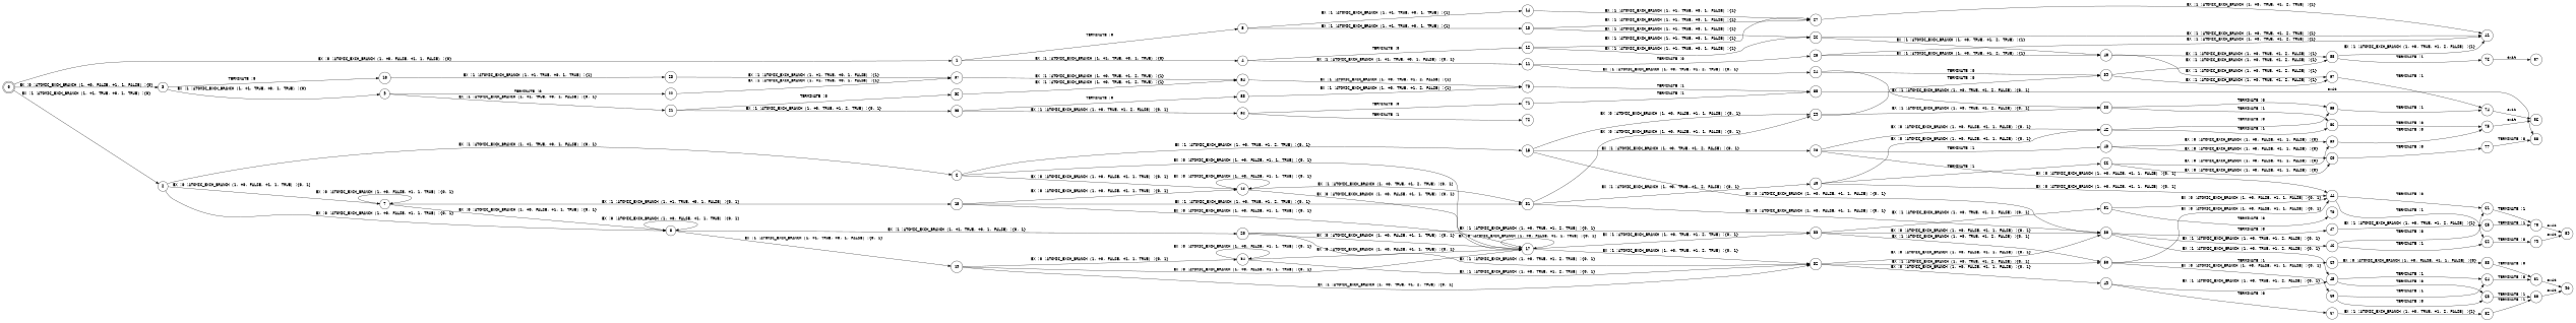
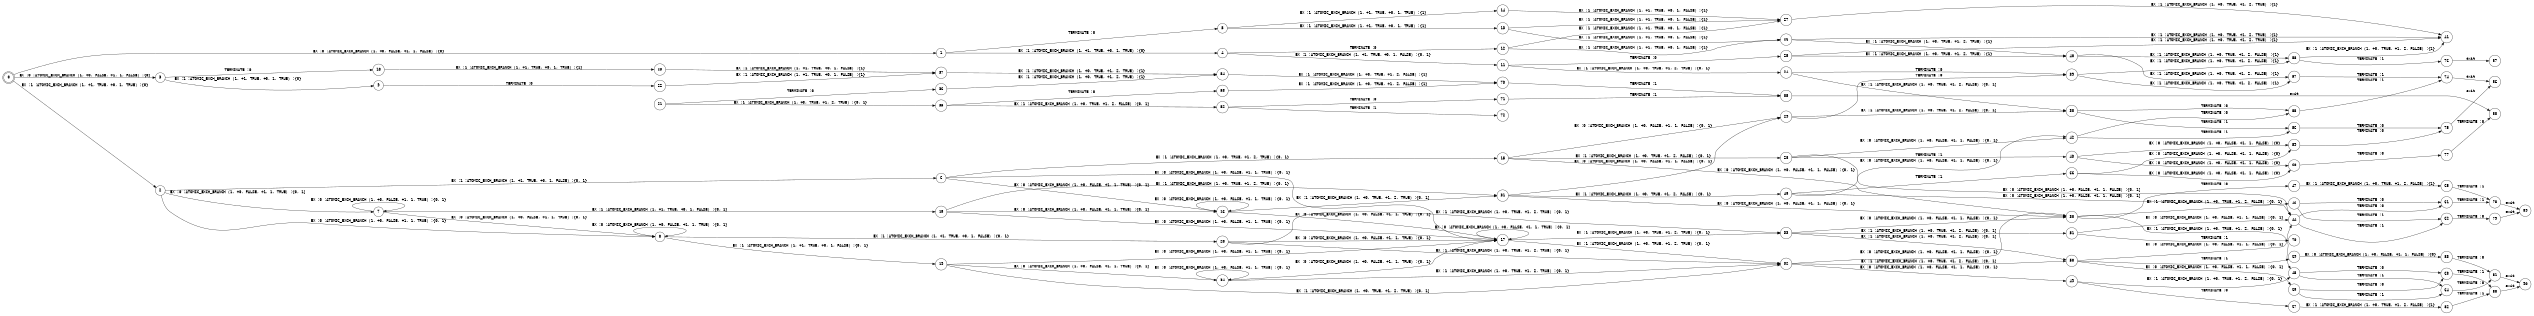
  digraph {
    fontname="DejaVu Sans Mono"
    rankdir=LR
    node [fontname="DejaVu Sans Mono" shape=circle]
    edge [fontname="DejaVu Sans Mono"]
    0 [peripheries=2]
    1
    2
    3
    4
    5
    6
    7
    8
    9
    10
    11
    12
    13
    14
    15
    16
    17
    18
    19
    20
    21
    22
    23
    24
    25
    26
    27
    28
    29
    30
    31
    32
    33
    34
    35
    36
    37
    38
    39
    40
    41
    42
    43
    44
    45
    46
    47
    48
    49
    50
    51
    52
    53
    54
    55
    56
    57
    58
    59
    60
    61
    62
    63
    64
    65
    66
    67
    68
    69
    70
    71
    72
    73
    74
    75
    76
    77
    78
    79
    80
    81
    82
    83
    85
    86
    87
    88
    89
    90
    0 -> 1 [label="EX !0 !ATOMIC_EXCH_BRANCH (1, +0, FALSE, +1, 1, FALSE) !{0}"]
    0 -> 2 [label="EX !1 !ATOMIC_EXCH_BRANCH (1, +1, TRUE, +0, 1, TRUE) !{0}"]
    0 -> 3 [label="EX !0 !ATOMIC_EXCH_BRANCH (1, +0, FALSE, +1, 1, FALSE) !{0}"]
    1 -> 4 [label="EX !1 !ATOMIC_EXCH_BRANCH (1, +1, TRUE, +0, 1, TRUE) !{0}"]
    1 -> 5 [label="TERMINATE !0"]
    2 -> 6 [label="EX !1 !ATOMIC_EXCH_BRANCH (1, +1, TRUE, +0, 1, FALSE) !{0, 1}"]
    2 -> 7 [label="EX !0 !ATOMIC_EXCH_BRANCH (1, +0, FALSE, +1, 1, TRUE) !{0, 1}"]
    2 -> 8 [label="EX !0 !ATOMIC_EXCH_BRANCH (1, +0, FALSE, +1, 1, TRUE) !{0, 1}"]
    3 -> 9 [label="EX !1 !ATOMIC_EXCH_BRANCH (1, +1, TRUE, +0, 1, TRUE) !{0}"]
    3 -> 10 [label="TERMINATE !0"]
    4 -> 11 [label="EX !1 !ATOMIC_EXCH_BRANCH (1, +1, TRUE, +0, 1, FALSE) !{0, 1}"]
    4 -> 12 [label="TERMINATE !0"]
    5 -> 13 [label="EX !1 !ATOMIC_EXCH_BRANCH (1, +1, TRUE, +0, 1, TRUE) !{1}"]
    5 -> 14 [label="EX !1 !ATOMIC_EXCH_BRANCH (1, +1, TRUE, +0, 1, TRUE) !{1}"]
    6 -> 15 [label="EX !1 !ATOMIC_EXCH_BRANCH (1, +0, TRUE, +1, 2, TRUE) !{0, 1}"]
    6 -> 16 [label="EX !0 !ATOMIC_EXCH_BRANCH (1, +0, FALSE, +1, 1, TRUE) !{0, 1}"]
    6 -> 17 [label="EX !0 !ATOMIC_EXCH_BRANCH (1, +0, FALSE, +1, 1, TRUE) !{0, 1}"]
    7 -> 7 [label="EX !0 !ATOMIC_EXCH_BRANCH (1, +0, FALSE, +1, 1, TRUE) !{0, 1}"]
    7 -> 8 [label="EX !0 !ATOMIC_EXCH_BRANCH (1, +0, FALSE, +1, 1, TRUE) !{0, 1}"]
    7 -> 18 [label="EX !1 !ATOMIC_EXCH_BRANCH (1, +1, TRUE, +0, 1, FALSE) !{0, 1}"]
    8 -> 8 [label="EX !0 !ATOMIC_EXCH_BRANCH (1, +0, FALSE, +1, 1, TRUE) !{0, 1}"]
    8 -> 19 [label="EX !1 !ATOMIC_EXCH_BRANCH (1, +1, TRUE, +0, 1, FALSE) !{0, 1}"]
    8 -> 20 [label="EX !1 !ATOMIC_EXCH_BRANCH (1, +1, TRUE, +0, 1, FALSE) !{0, 1}"]
-   9 -> 21 [label="EX !1 !ATOMIC_EXCH_BRANCH (1, +1, TRUE, +0, 1, FALSE) !{0, 1}"]
    9 -> 22 [label="TERMINATE !0"]
    10 -> 23 [label="EX !1 !ATOMIC_EXCH_BRANCH (1, +1, TRUE, +0, 1, TRUE) !{1}"]
    11 -> 24 [label="EX !1 !ATOMIC_EXCH_BRANCH (1, +0, TRUE, +1, 2, TRUE) !{0, 1}"]
    11 -> 25 [label="TERMINATE !0"]
    12 -> 26 [label="EX !1 !ATOMIC_EXCH_BRANCH (1, +1, TRUE, +0, 1, FALSE) !{1}"]
    12 -> 27 [label="EX !1 !ATOMIC_EXCH_BRANCH (1, +1, TRUE, +0, 1, FALSE) !{1}"]
    13 -> 26 [label="EX !1 !ATOMIC_EXCH_BRANCH (1, +1, TRUE, +0, 1, FALSE) !{1}"]
    13 -> 27 [label="EX !1 !ATOMIC_EXCH_BRANCH (1, +1, TRUE, +0, 1, FALSE) !{1}"]
    14 -> 27 [label="EX !1 !ATOMIC_EXCH_BRANCH (1, +1, TRUE, +0, 1, FALSE) !{1}"]
    15 -> 28 [label="EX !1 !ATOMIC_EXCH_BRANCH (1, +0, TRUE, +1, 2, FALSE) !{0, 1}"]
    15 -> 29 [label="EX !0 !ATOMIC_EXCH_BRANCH (1, +0, FALSE, +1, 1, FALSE) !{0, 1}"]
    15 -> 30 [label="EX !0 !ATOMIC_EXCH_BRANCH (1, +0, FALSE, +1, 1, FALSE) !{0, 1}"]
    16 -> 16 [label="EX !0 !ATOMIC_EXCH_BRANCH (1, +0, FALSE, +1, 1, TRUE) !{0, 1}"]
    16 -> 17 [label="EX !0 !ATOMIC_EXCH_BRANCH (1, +0, FALSE, +1, 1, TRUE) !{0, 1}"]
    16 -> 31 [label="EX !1 !ATOMIC_EXCH_BRANCH (1, +0, TRUE, +1, 2, TRUE) !{0, 1}"]
    17 -> 17 [label="EX !0 !ATOMIC_EXCH_BRANCH (1, +0, FALSE, +1, 1, TRUE) !{0, 1}"]
    17 -> 32 [label="EX !1 !ATOMIC_EXCH_BRANCH (1, +0, TRUE, +1, 2, TRUE) !{0, 1}"]
    17 -> 33 [label="EX !1 !ATOMIC_EXCH_BRANCH (1, +0, TRUE, +1, 2, TRUE) !{0, 1}"]
    18 -> 16 [label="EX !0 !ATOMIC_EXCH_BRANCH (1, +0, FALSE, +1, 1, TRUE) !{0, 1}"]
    18 -> 17 [label="EX !0 !ATOMIC_EXCH_BRANCH (1, +0, FALSE, +1, 1, TRUE) !{0, 1}"]
    18 -> 31 [label="EX !1 !ATOMIC_EXCH_BRANCH (1, +0, TRUE, +1, 2, TRUE) !{0, 1}"]
    19 -> 17 [label="EX !0 !ATOMIC_EXCH_BRANCH (1, +0, FALSE, +1, 1, TRUE) !{0, 1}"]
    19 -> 32 [label="EX !1 !ATOMIC_EXCH_BRANCH (1, +0, TRUE, +1, 2, TRUE) !{0, 1}"]
    19 -> 34 [label="EX !0 !ATOMIC_EXCH_BRANCH (1, +0, FALSE, +1, 1, TRUE) !{0, 1}"]
    20 -> 17 [label="EX !0 !ATOMIC_EXCH_BRANCH (1, +0, FALSE, +1, 1, TRUE) !{0, 1}"]
    20 -> 32 [label="EX !1 !ATOMIC_EXCH_BRANCH (1, +0, TRUE, +1, 2, TRUE) !{0, 1}"]
    20 -> 33 [label="EX !1 !ATOMIC_EXCH_BRANCH (1, +0, TRUE, +1, 2, TRUE) !{0, 1}"]
    21 -> 35 [label="EX !1 !ATOMIC_EXCH_BRANCH (1, +0, TRUE, +1, 2, TRUE) !{0, 1}"]
    21 -> 36 [label="TERMINATE !0"]
    22 -> 37 [label="EX !1 !ATOMIC_EXCH_BRANCH (1, +1, TRUE, +0, 1, FALSE) !{1}"]
    23 -> 37 [label="EX !1 !ATOMIC_EXCH_BRANCH (1, +1, TRUE, +0, 1, FALSE) !{1}"]
    24 -> 38 [label="EX !1 !ATOMIC_EXCH_BRANCH (1, +0, TRUE, +1, 2, FALSE) !{0, 1}"]
    24 -> 39 [label="TERMINATE !0"]
    25 -> 40 [label="EX !1 !ATOMIC_EXCH_BRANCH (1, +0, TRUE, +1, 2, TRUE) !{1}"]
    25 -> 41 [label="EX !1 !ATOMIC_EXCH_BRANCH (1, +0, TRUE, +1, 2, TRUE) !{1}"]
    26 -> 40 [label="EX !1 !ATOMIC_EXCH_BRANCH (1, +0, TRUE, +1, 2, TRUE) !{1}"]
    26 -> 41 [label="EX !1 !ATOMIC_EXCH_BRANCH (1, +0, TRUE, +1, 2, TRUE) !{1}"]
    27 -> 41 [label="EX !1 !ATOMIC_EXCH_BRANCH (1, +0, TRUE, +1, 2, TRUE) !{1}"]
    28 -> 42 [label="EX !0 !ATOMIC_EXCH_BRANCH (1, +0, FALSE, +1, 1, FALSE) !{0, 1}"]
    28 -> 43 [label="TERMINATE !1"]
    28 -> 44 [label="EX !0 !ATOMIC_EXCH_BRANCH (1, +0, FALSE, +1, 1, FALSE) !{0, 1}"]
    29 -> 38 [label="EX !1 !ATOMIC_EXCH_BRANCH (1, +0, TRUE, +1, 2, FALSE) !{0, 1}"]
    29 -> 39 [label="TERMINATE !0"]
    30 -> 45 [label="EX !1 !ATOMIC_EXCH_BRANCH (1, +0, TRUE, +1, 2, FALSE) !{0, 1}"]
    30 -> 46 [label="EX !1 !ATOMIC_EXCH_BRANCH (1, +0, TRUE, +1, 2, FALSE) !{0, 1}"]
    30 -> 47 [label="TERMINATE !0"]
    31 -> 29 [label="EX !0 !ATOMIC_EXCH_BRANCH (1, +0, FALSE, +1, 1, FALSE) !{0, 1}"]
    31 -> 30 [label="EX !0 !ATOMIC_EXCH_BRANCH (1, +0, FALSE, +1, 1, FALSE) !{0, 1}"]
    31 -> 48 [label="EX !1 !ATOMIC_EXCH_BRANCH (1, +0, TRUE, +1, 2, FALSE) !{0, 1}"]
    32 -> 30 [label="EX !0 !ATOMIC_EXCH_BRANCH (1, +0, FALSE, +1, 1, FALSE) !{0, 1}"]
    32 -> 49 [label="EX !0 !ATOMIC_EXCH_BRANCH (1, +0, FALSE, +1, 1, FALSE) !{0, 1}"]
    32 -> 50 [label="EX !1 !ATOMIC_EXCH_BRANCH (1, +0, TRUE, +1, 2, FALSE) !{0, 1}"]
    33 -> 30 [label="EX !0 !ATOMIC_EXCH_BRANCH (1, +0, FALSE, +1, 1, FALSE) !{0, 1}"]
    33 -> 50 [label="EX !1 !ATOMIC_EXCH_BRANCH (1, +0, TRUE, +1, 2, FALSE) !{0, 1}"]
    33 -> 51 [label="EX !1 !ATOMIC_EXCH_BRANCH (1, +0, TRUE, +1, 2, FALSE) !{0, 1}"]
    34 -> 17 [label="EX !0 !ATOMIC_EXCH_BRANCH (1, +0, FALSE, +1, 1, TRUE) !{0, 1}"]
    34 -> 32 [label="EX !1 !ATOMIC_EXCH_BRANCH (1, +0, TRUE, +1, 2, TRUE) !{0, 1}"]
    34 -> 34 [label="EX !0 !ATOMIC_EXCH_BRANCH (1, +0, FALSE, +1, 1, TRUE) !{0, 1}"]
    35 -> 52 [label="EX !1 !ATOMIC_EXCH_BRANCH (1, +0, TRUE, +1, 2, FALSE) !{0, 1}"]
    35 -> 53 [label="TERMINATE !0"]
    36 -> 54 [label="EX !1 !ATOMIC_EXCH_BRANCH (1, +0, TRUE, +1, 2, TRUE) !{1}"]
    37 -> 54 [label="EX !1 !ATOMIC_EXCH_BRANCH (1, +0, TRUE, +1, 2, TRUE) !{1}"]
    38 -> 55 [label="TERMINATE !0"]
    38 -> 56 [label="TERMINATE !1"]
    39 -> 57 [label="EX !1 !ATOMIC_EXCH_BRANCH (1, +0, TRUE, +1, 2, FALSE) !{1}"]
    39 -> 58 [label="EX !1 !ATOMIC_EXCH_BRANCH (1, +0, TRUE, +1, 2, FALSE) !{1}"]
    40 -> 57 [label="EX !1 !ATOMIC_EXCH_BRANCH (1, +0, TRUE, +1, 2, FALSE) !{1}"]
    40 -> 58 [label="EX !1 !ATOMIC_EXCH_BRANCH (1, +0, TRUE, +1, 2, FALSE) !{1}"]
    42 -> 55 [label="TERMINATE !0"]
    42 -> 56 [label="TERMINATE !1"]
    43 -> 59 [label="EX !0 !ATOMIC_EXCH_BRANCH (1, +0, FALSE, +1, 1, FALSE) !{0}"]
    43 -> 60 [label="EX !0 !ATOMIC_EXCH_BRANCH (1, +0, FALSE, +1, 1, FALSE) !{0}"]
    44 -> 61 [label="TERMINATE !0"]
    44 -> 62 [label="TERMINATE !1"]
    45 -> 63 [label="TERMINATE !0"]
    45 -> 64 [label="TERMINATE !1"]
    46 -> 61 [label="TERMINATE !0"]
    46 -> 62 [label="TERMINATE !1"]
    47 -> 65 [label="EX !1 !ATOMIC_EXCH_BRANCH (1, +0, TRUE, +1, 2, FALSE) !{1}"]
    48 -> 42 [label="EX !0 !ATOMIC_EXCH_BRANCH (1, +0, FALSE, +1, 1, FALSE) !{0, 1}"]
    48 -> 44 [label="EX !0 !ATOMIC_EXCH_BRANCH (1, +0, FALSE, +1, 1, FALSE) !{0, 1}"]
    48 -> 66 [label="TERMINATE !1"]
    49 -> 45 [label="EX !1 !ATOMIC_EXCH_BRANCH (1, +0, TRUE, +1, 2, FALSE) !{0, 1}"]
    49 -> 67 [label="TERMINATE !0"]
    50 -> 44 [label="EX !0 !ATOMIC_EXCH_BRANCH (1, +0, FALSE, +1, 1, FALSE) !{0, 1}"]
    50 -> 68 [label="EX !0 !ATOMIC_EXCH_BRANCH (1, +0, FALSE, +1, 1, FALSE) !{0, 1}"]
    50 -> 69 [label="TERMINATE !1"]
    51 -> 44 [label="EX !0 !ATOMIC_EXCH_BRANCH (1, +0, FALSE, +1, 1, FALSE) !{0, 1}"]
-   51 -> 70 [label="TERMINATE !0"]
+   51 -> 70 [label="TERMINATE !1"]
    52 -> 71 [label="TERMINATE !0"]
    52 -> 72 [label="TERMINATE !1"]
    53 -> 73 [label="EX !1 !ATOMIC_EXCH_BRANCH (1, +0, TRUE, +1, 2, FALSE) !{1}"]
    54 -> 73 [label="EX !1 !ATOMIC_EXCH_BRANCH (1, +0, TRUE, +1, 2, FALSE) !{1}"]
    55 -> 74 [label="TERMINATE !1"]
    56 -> 75 [label="TERMINATE !0"]
    57 -> 74 [label="TERMINATE !1"]
    58 -> 41 [label="EX !1 !ATOMIC_EXCH_BRANCH (1, +0, TRUE, +1, 2, FALSE) !{1}"]
    58 -> 76 [label="TERMINATE !1"]
    59 -> 75 [label="TERMINATE !0"]
    60 -> 77 [label="TERMINATE !0"]
    61 -> 78 [label="TERMINATE !1"]
    62 -> 79 [label="TERMINATE !0"]
    63 -> 80 [label="TERMINATE !1"]
    64 -> 81 [label="TERMINATE !0"]
    65 -> 78 [label="TERMINATE !1"]
    66 -> 59 [label="EX !0 !ATOMIC_EXCH_BRANCH (1, +0, FALSE, +1, 1, FALSE) !{0}"]
    66 -> 60 [label="EX !0 !ATOMIC_EXCH_BRANCH (1, +0, FALSE, +1, 1, FALSE) !{0}"]
    67 -> 82 [label="EX !1 !ATOMIC_EXCH_BRANCH (1, +0, TRUE, +1, 2, FALSE) !{1}"]
    68 -> 63 [label="TERMINATE !0"]
    68 -> 64 [label="TERMINATE !1"]
    69 -> 83 [label="EX !0 !ATOMIC_EXCH_BRANCH (1, +0, FALSE, +1, 1, FALSE) !{0}"]
    71 -> 85 [label="TERMINATE !1"]
    73 -> 85 [label="TERMINATE !1"]
    74 -> 86 [label=exit]
    75 -> 86 [label=exit]
    76 -> 87 [label=exit]
    77 -> 88 [label="TERMINATE !0"]
    78 -> 89 [label=exit]
    79 -> 89 [label=exit]
    80 -> 90 [label=exit]
    81 -> 90 [label=exit]
    82 -> 80 [label="TERMINATE !1"]
    83 -> 81 [label="TERMINATE !0"]
    85 -> 88 [label=exit]
  }
